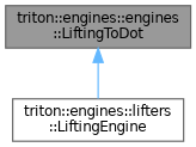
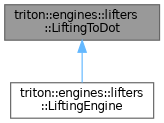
  digraph {
    node [color=gray40 fontname=Helvetica fontsize=10 shape=box style=filled]
-   n1 [fillcolor=grey60 fontcolor=black height=0.2 label="triton::engines::engines\l::LiftingToDot" width=0.4]
+   n1 [fillcolor=grey60 fontcolor=black height=0.2 label="triton::engines::lifters\l::LiftingToDot" width=0.4]
    n2 [fillcolor=white height=0.2 label="triton::engines::lifters\l::LiftingEngine" width=0.4]
    n1 -> n2 [color=steelblue1 dir=back fontname=Helvetica fontsize=10 labelfontname=Helvetica labelfontsize=10 style=solid]
  }
